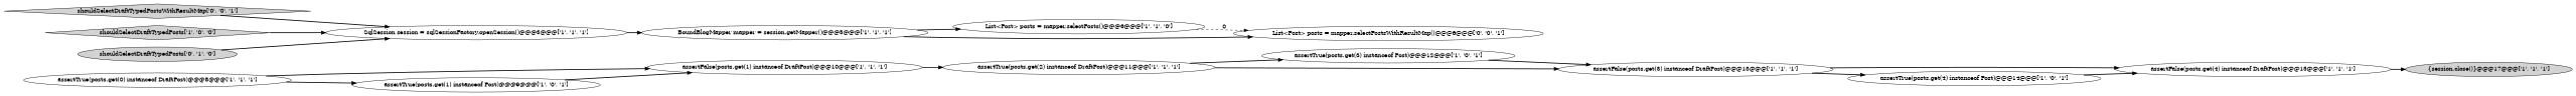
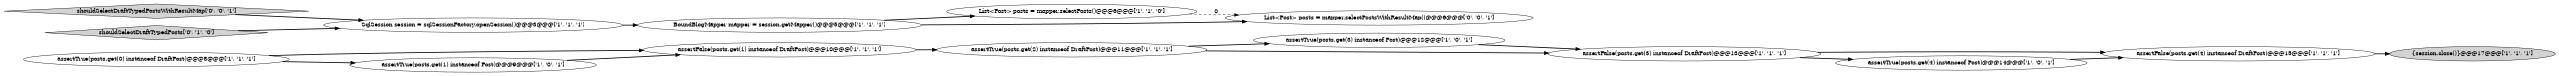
  digraph {
    rankdir=LR
    node [fillcolor=white shape=ellipse style=filled]
    edge [style=bold]
    n1 [label="assertTrue(posts.get(0) instanceof DraftPost)@@@8@@@['1', '1', '1']"]
    n2 [label="assertFalse(posts.get(1) instanceof DraftPost)@@@10@@@['1', '1', '1']"]
    n3 [label="assertTrue(posts.get(1) instanceof Post)@@@9@@@['1', '0', '1']"]
    n4 [label="assertTrue(posts.get(2) instanceof DraftPost)@@@11@@@['1', '1', '1']"]
    n5 [fillcolor=lightgray label="shouldSelectDraftTypedPostsWithResultMap['0', '0', '1']" shape=diamond]
    n6 [label="SqlSession session = sqlSessionFactory.openSession()@@@3@@@['1', '1', '1']"]
    n7 [label="BoundBlogMapper mapper = session.getMapper()@@@5@@@['1', '1', '1']"]
    n8 [label="assertTrue(posts.get(3) instanceof Post)@@@12@@@['1', '0', '1']"]
    n9 [label="assertFalse(posts.get(3) instanceof DraftPost)@@@13@@@['1', '1', '1']"]
    n10 [label="assertFalse(posts.get(4) instanceof DraftPost)@@@15@@@['1', '1', '1']"]
    n11 [label="assertTrue(posts.get(4) instanceof Post)@@@14@@@['1', '0', '1']"]
    n12 [fillcolor=lightgray label="{session.close()}@@@17@@@['1', '1', '1']"]
    n13 [label="List<Post> posts = mapper.selectPosts()@@@6@@@['1', '1', '0']"]
    n14 [label="List<Post> posts = mapper.selectPostsWithResultMap()@@@6@@@['0', '0', '1']"]
-   n15 [fillcolor=lightgray label="shouldSelectDraftTypedPosts['1', '0', '0']" shape=diamond]
-   n16 [fillcolor=lightgray label="shouldSelectDraftTypedPosts['0', '1', '0']"]
+   n16 [fillcolor=lightgray label="shouldSelectDraftTypedPosts['0', '1', '0']" shape=diamond]
    n1 -> n2
    n1 -> n3
    n2 -> n4
    n3 -> n2
    n4 -> n8
    n4 -> n9
    n5 -> n6
    n6 -> n7
    n7 -> n13
    n7 -> n14
    n8 -> n9
    n9 -> n10
    n9 -> n11
    n10 -> n12
    n11 -> n10
    n13 -> n14 [label=0 style=dashed]
-   n15 -> n6
    n16 -> n6
  }
